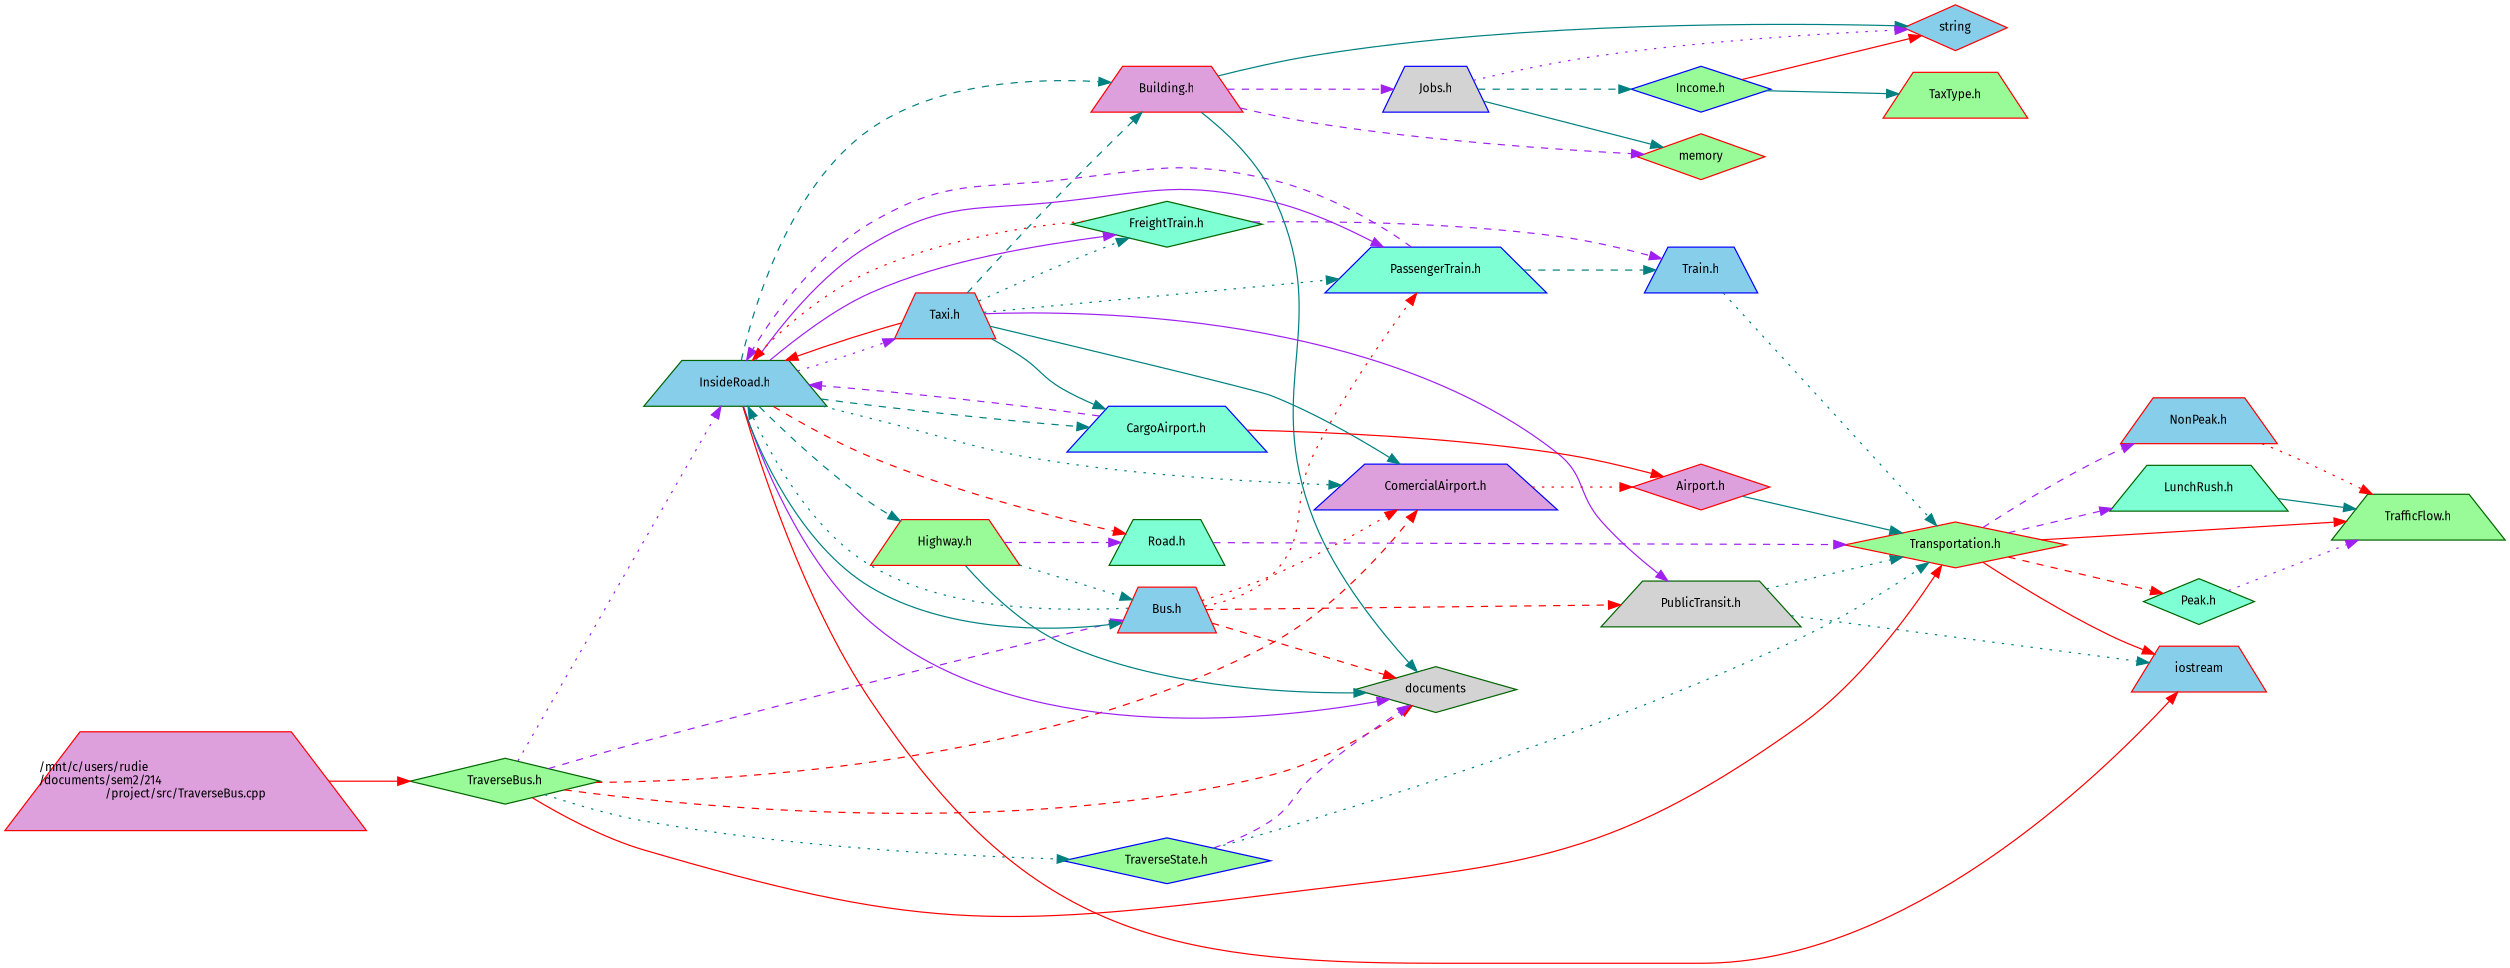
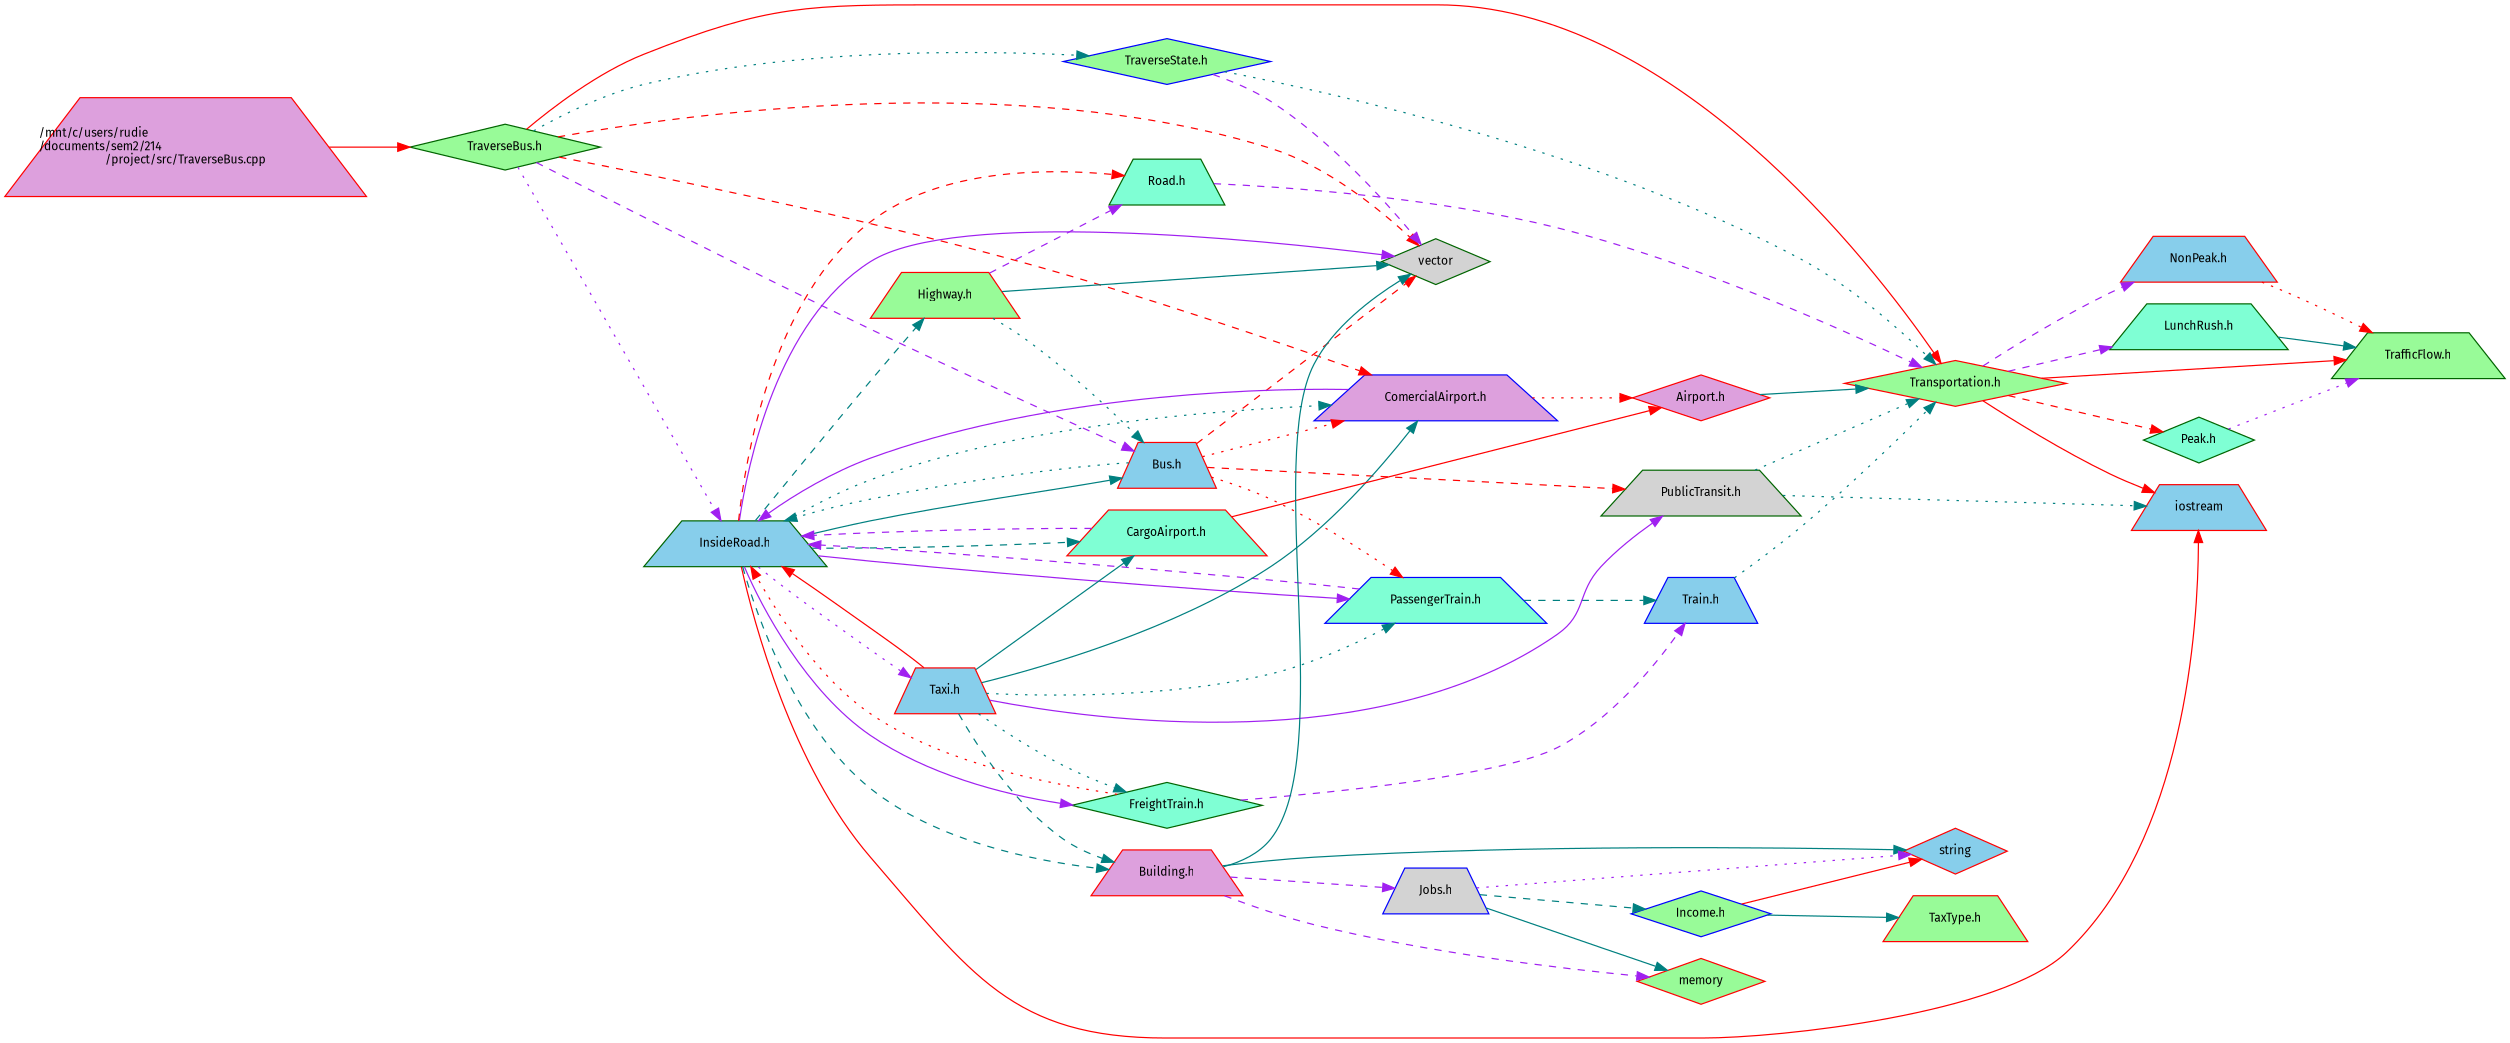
  digraph {
    fontname="Fira Sans"
    rankdir=LR
    node [color=red fillcolor=palegreen fontname="Fira Sans" fontsize=10 shape=trapezium style=filled]
    edge [color=teal fontname="Fira Sans" fontsize=10 labelfontname=Helvetica labelfontsize=10 style=solid]
    n1 [fillcolor=plum fontcolor=black height=0.2 label="/mnt/c/users/rudie\l/documents/sem2/214\l/project/src/TraverseBus.cpp" width=0.4]
    n2 [color=darkgreen height=0.2 label="TraverseBus.h" shape=diamond width=0.4]
-   n3 [color=darkgreen fillcolor=lightgrey height=0.2 label=documents shape=diamond width=0.4]
+   n3 [color=darkgreen fillcolor=lightgrey height=0.2 label=vector shape=diamond width=0.4]
    n4 [color=blue height=0.2 label="TraverseState.h" shape=diamond width=0.4]
    n5 [height=0.2 label="Transportation.h" shape=diamond width=0.4]
    n6 [color=darkgreen fillcolor=skyblue height=0.2 label="InsideRoad.h" width=0.4]
    n7 [fillcolor=skyblue height=0.2 label="Bus.h" width=0.4]
    n8 [color=blue fillcolor=plum height=0.2 label="ComercialAirport.h" width=0.4]
    n9 [fillcolor=skyblue height=0.2 label=iostream width=0.4]
    n10 [color=darkgreen height=0.2 label="TrafficFlow.h" width=0.4]
    n11 [color=darkgreen fillcolor=aquamarine height=0.2 label="Peak.h" shape=diamond width=0.4]
    n12 [fillcolor=skyblue height=0.2 label="NonPeak.h" width=0.4]
    n13 [color=darkgreen fillcolor=aquamarine height=0.2 label="LunchRush.h" width=0.4]
    n14 [color=blue fillcolor=aquamarine height=0.2 label="PassengerTrain.h" width=0.4]
    n15 [color=darkgreen fillcolor=aquamarine height=0.2 label="Road.h" width=0.4]
    n16 [height=0.2 label="Highway.h" width=0.4]
    n17 [fillcolor=skyblue height=0.2 label="Taxi.h" width=0.4]
-   n18 [color=blue fillcolor=aquamarine height=0.2 label="CargoAirport.h" width=0.4]
+   n18 [fillcolor=aquamarine height=0.2 label="CargoAirport.h" width=0.4]
    n19 [color=darkgreen fillcolor=aquamarine height=0.2 label="FreightTrain.h" shape=diamond width=0.4]
    n20 [fillcolor=plum height=0.2 label="Building.h" width=0.4]
    n21 [color=darkgreen fillcolor=lightgrey height=0.2 label="PublicTransit.h" width=0.4]
    n22 [fillcolor=plum height=0.2 label="Airport.h" shape=diamond width=0.4]
    n23 [color=blue fillcolor=skyblue height=0.2 label="Train.h" width=0.4]
    n24 [fillcolor=skyblue height=0.2 label=string shape=diamond width=0.4]
    n25 [height=0.2 label=memory shape=diamond width=0.4]
    n26 [color=blue fillcolor=lightgrey height=0.2 label="Jobs.h" width=0.4]
    n27 [color=blue height=0.2 label="Income.h" shape=diamond width=0.4]
    n28 [height=0.2 label="TaxType.h" width=0.4]
    n1 -> n2 [color=red]
    n2 -> n3 [color=red style=dashed]
    n2 -> n4 [style=dotted]
    n2 -> n5 [color=red]
    n2 -> n6 [color=purple style=dotted]
    n2 -> n7 [color=purple style=dashed]
    n2 -> n8 [color=red style=dashed]
    n4 -> n3 [color=purple style=dashed]
    n4 -> n5 [style=dotted]
    n5 -> n9 [color=red]
    n5 -> n10 [color=red]
    n5 -> n11 [color=red style=dashed]
    n5 -> n12 [color=purple style=dashed]
    n5 -> n13 [color=purple style=dashed]
    n6 -> n3 [color=purple]
    n6 -> n7
    n6 -> n8 [style=dotted]
    n6 -> n9 [color=red]
    n6 -> n14 [color=purple]
    n6 -> n15 [color=red style=dashed]
    n6 -> n16 [style=dashed]
    n6 -> n17 [color=purple style=dotted]
    n6 -> n18 [style=dashed]
    n6 -> n19 [color=purple]
    n6 -> n20 [style=dashed]
    n7 -> n3 [color=red style=dashed]
    n7 -> n6 [style=dotted]
    n7 -> n8 [color=red style=dotted]
    n7 -> n14 [color=red style=dotted]
    n7 -> n21 [color=red style=dashed]
+   n8 -> n6 [color=purple]
    n8 -> n22 [color=red style=dotted]
    n11 -> n10 [color=purple style=dotted]
    n12 -> n10 [color=red style=dotted]
    n13 -> n10
    n14 -> n6 [color=purple style=dashed]
    n14 -> n23 [style=dashed]
    n15 -> n5 [color=purple style=dashed]
    n16 -> n3
    n16 -> n7 [style=dotted]
    n16 -> n15 [color=purple style=dashed]
    n17 -> n6 [color=red]
    n17 -> n8
    n17 -> n14 [style=dotted]
    n17 -> n18
    n17 -> n19 [style=dotted]
    n17 -> n20 [style=dashed]
    n17 -> n21 [color=purple]
    n18 -> n6 [color=purple style=dashed]
    n18 -> n22 [color=red]
    n19 -> n6 [color=red style=dotted]
    n19 -> n23 [color=purple style=dashed]
    n20 -> n3
    n20 -> n24
    n20 -> n25 [color=purple style=dashed]
    n20 -> n26 [color=purple style=dashed]
    n21 -> n5 [style=dotted]
    n21 -> n9 [style=dotted]
    n22 -> n5
    n23 -> n5 [style=dotted]
    n26 -> n24 [color=purple style=dotted]
    n26 -> n25
    n26 -> n27 [style=dashed]
    n27 -> n24 [color=red]
    n27 -> n28
  }
